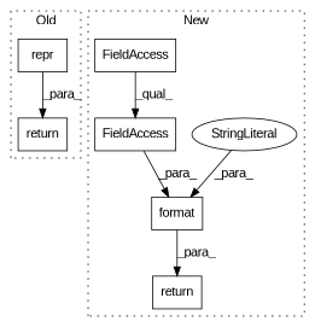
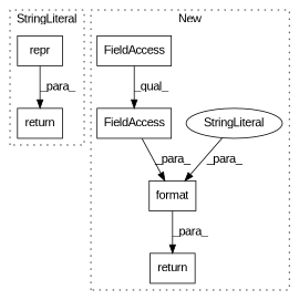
  digraph {
    fontname="Liberation Sans"
    node [a=32 fontname="Liberation Sans" l=7 s=1451 shape=box]
    edge [fontname="Liberation Sans"]
    n1 [l="5,1" label=repr s="1451,1460"]
    n2 [a=41 label=return s=1444]
    n3 [l="7,1" label=format s="1444,1520"]
    n4 [a=45 l=22 label=StringLiteral s=1421 shape=ellipse]
    n5 [a=22 l=23 label=FieldAccess]
    n6 [a=22 l=14 label=FieldAccess]
    n7 [a=41 label=return s=1414]
    subgraph cluster_1 {
-     label=Old
+     label=StringLiteral
      style=dotted
      n1
      n2
    }
    subgraph cluster_2 {
      label=New
      style=dotted
      n3
      n4
      n5
      n6
      n7
    }
    n1 -> n2 [label=_para_]
    n3 -> n7 [label=_para_]
    n4 -> n3 [label=_para_]
    n5 -> n3 [label=_para_]
    n6 -> n5 [label=_qual_]
  }
